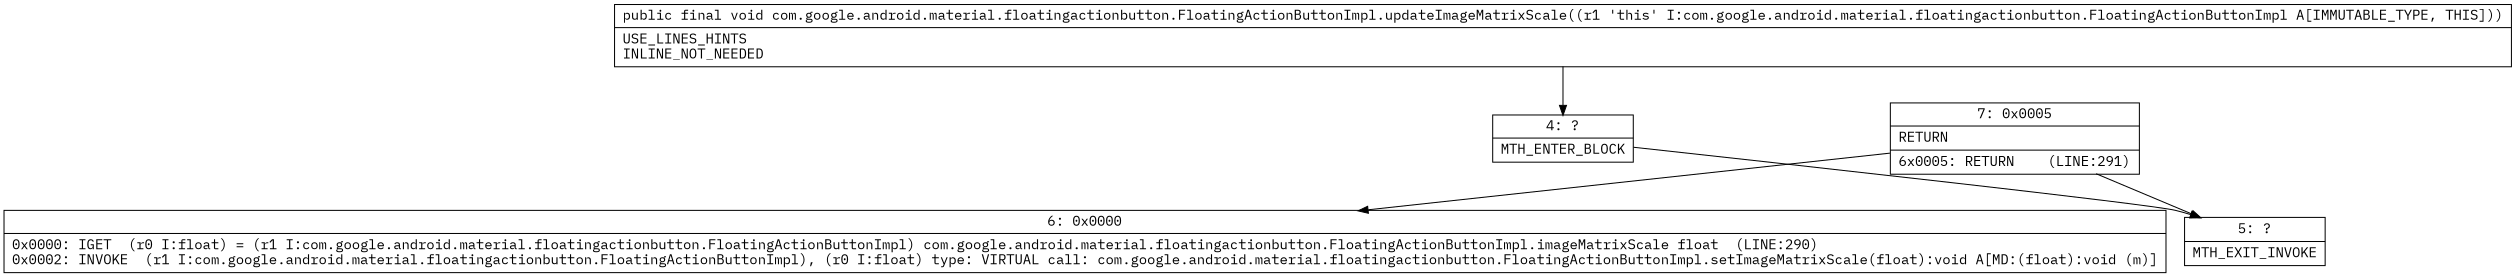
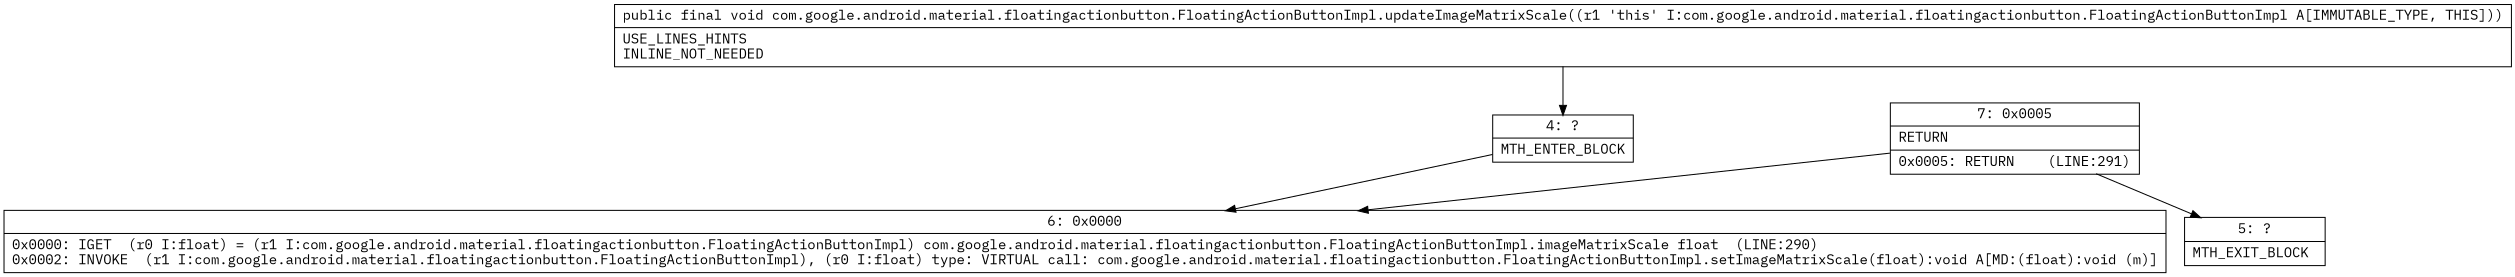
  digraph {
    fontname="IBM Plex Mono"
    node [fontname="IBM Plex Mono" shape=record]
    edge [fontname="IBM Plex Mono"]
    n1 [label="{4\:\ ?|MTH_ENTER_BLOCK\l}"]
    n2 [label="{6\:\ 0x0000|0x0000: IGET  (r0 I:float) = (r1 I:com.google.android.material.floatingactionbutton.FloatingActionButtonImpl) com.google.android.material.floatingactionbutton.FloatingActionButtonImpl.imageMatrixScale float  (LINE:290)\l0x0002: INVOKE  (r1 I:com.google.android.material.floatingactionbutton.FloatingActionButtonImpl), (r0 I:float) type: VIRTUAL call: com.google.android.material.floatingactionbutton.FloatingActionButtonImpl.setImageMatrixScale(float):void A[MD:(float):void (m)]\l}"]
-   n3 [label="{7\:\ 0x0005|RETURN\l|6x0005: RETURN    (LINE:291)\l}"]
-   n4 [label="{5\:\ ?|MTH_EXIT_INVOKE\l}"]
+   n3 [label="{7\:\ 0x0005|RETURN\l|0x0005: RETURN    (LINE:291)\l}"]
+   n4 [label="{5\:\ ?|MTH_EXIT_BLOCK\l}"]
    n5 [label="{public final void com.google.android.material.floatingactionbutton.FloatingActionButtonImpl.updateImageMatrixScale((r1 'this' I:com.google.android.material.floatingactionbutton.FloatingActionButtonImpl A[IMMUTABLE_TYPE, THIS]))  | USE_LINES_HINTS\lINLINE_NOT_NEEDED\l}"]
-   n1 -> n4
+   n1 -> n2
    n3 -> n2
    n3 -> n4
    n5 -> n1
  }
